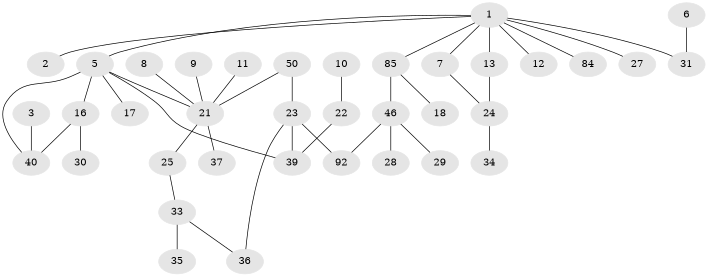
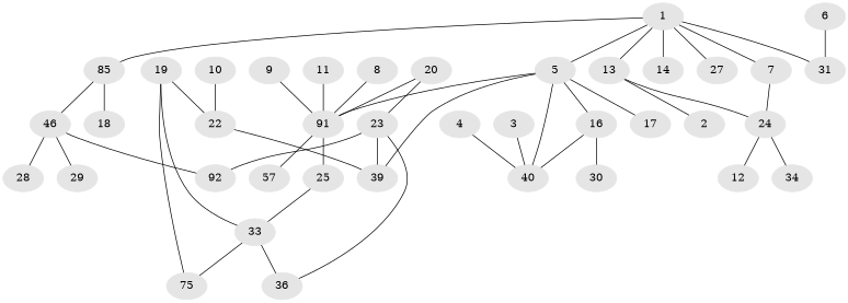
  graph {
    node [color=gray90 style=filled]
    edge [weight=1.0]
    1
    2
    5
    7
    12
    13
-   14 [label=84]
+   14
    n8 [label=85]
    27
    31
    40
    16
    17
-   21
+   21 [label=91]
    39
    24
    18
    n18 [label=46]
    3
+   4
    30
    25
-   37
+   37 [label=57]
    6
    34
    8
    9
    10
    22
    11
    n31 [label=92]
    28
    29
+   19
    33
-   35
+   35 [label=75]
    36
-   20 [label=50]
+   20
    23
-   1 -- 2
+   13 -- 2
    1 -- 5
    1 -- 7
-   1 -- 12
+   24 -- 12
    1 -- 13
    1 -- 14
    1 -- n8
    1 -- 27
    1 -- 31
    5 -- 40
    5 -- 16
    5 -- 17
    5 -- 21
    5 -- 39
    7 -- 24
    13 -- 24
    n8 -- 18
    n8 -- n18
    16 -- 40
    16 -- 30
    21 -- 25
    21 -- 37
    24 -- 34
    n18 -- n31
    n18 -- 28
    n18 -- 29
    3 -- 40
+   4 -- 40
    25 -- 33
    6 -- 31
    8 -- 21
    9 -- 21
    10 -- 22
    22 -- 39
    11 -- 21
+   19 -- 22
+   19 -- 33
+   19 -- 35
    33 -- 35
    33 -- 36
    20 -- 21
    20 -- 23
    23 -- 39
    23 -- n31
    23 -- 36
  }
